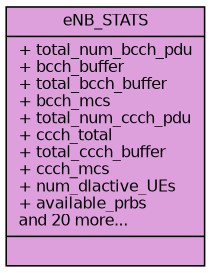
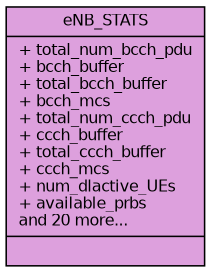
  digraph {
-   n1 [color=black fillcolor=plum fontcolor=black fontname=Helvetica fontsize=10 height=0.2 label="{eNB_STATS\n|+ total_num_bcch_pdu\l+ bcch_buffer\l+ total_bcch_buffer\l+ bcch_mcs\l+ total_num_ccch_pdu\l+ ccch_total\l+ total_ccch_buffer\l+ ccch_mcs\l+ num_dlactive_UEs\l+ available_prbs\land 20 more...\l|}" shape=record style=filled width=0.4]
+   n1 [color=black fillcolor=plum fontcolor=black fontname=Helvetica fontsize=10 height=0.2 label="{eNB_STATS\n|+ total_num_bcch_pdu\l+ bcch_buffer\l+ total_bcch_buffer\l+ bcch_mcs\l+ total_num_ccch_pdu\l+ ccch_buffer\l+ total_ccch_buffer\l+ ccch_mcs\l+ num_dlactive_UEs\l+ available_prbs\land 20 more...\l|}" shape=record style=filled width=0.4]
  }
